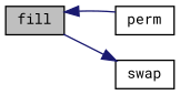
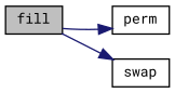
  digraph {
    fontname="Roboto Mono"
    rankdir=LR
    node [color=black fillcolor=white fontname="Roboto Mono" fontsize=10 shape=record style=filled]
    edge [color=midnightblue fontname="Roboto Mono" fontsize=10 labelfontname=Helvetica labelfontsize=10 style=solid]
    n1 [fillcolor=grey75 fontcolor=black height=0.2 label=fill width=0.4]
    n2 [height=0.2 label=perm width=0.4]
    n3 [height=0.2 label=swap width=0.4]
-   n2 -> n1
+   n1 -> n2
    n1 -> n3
  }
